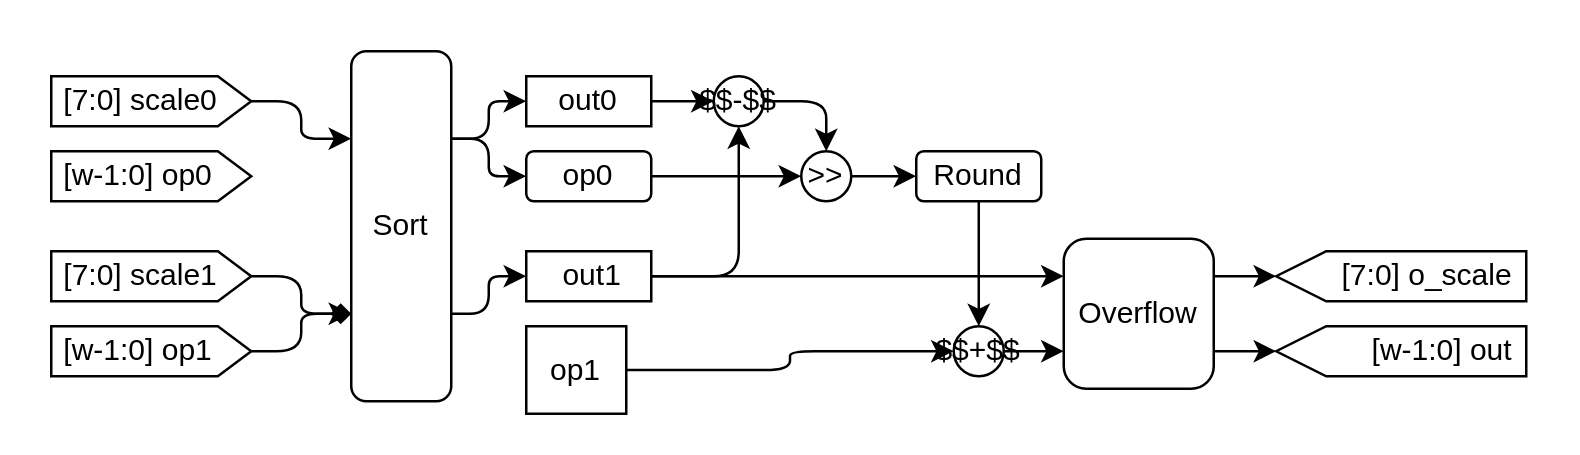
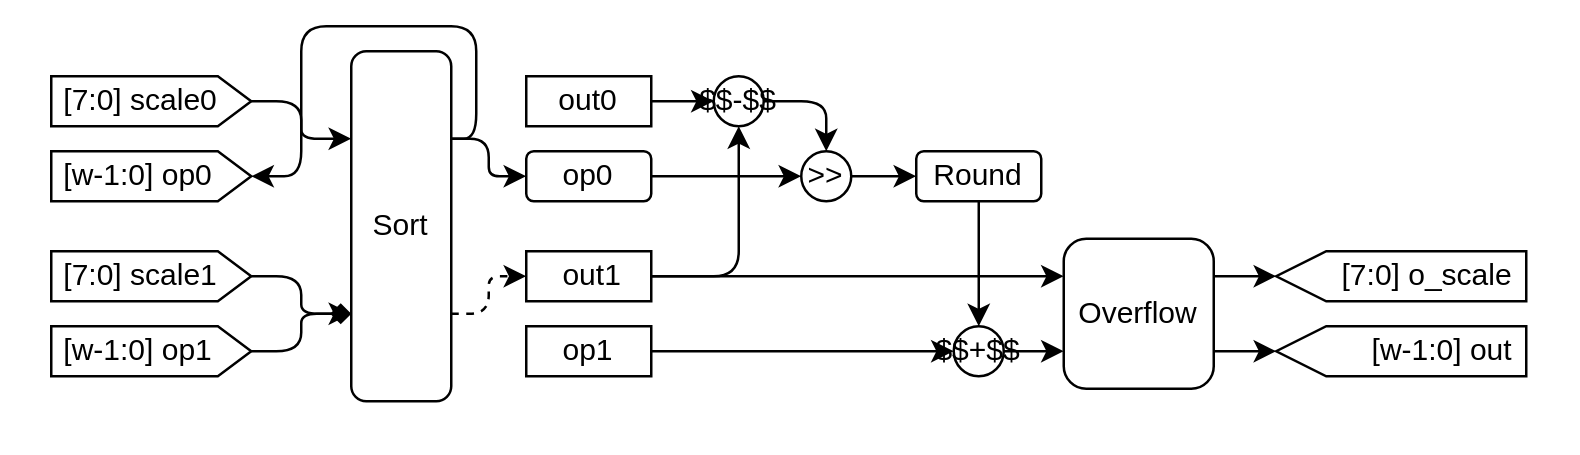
  <mxCell id="0" />
  <mxCell id="1" parent="0" />
  <mxCell id="2" value="&amp;nbsp;[w-1:0] op0" style="shape=offPageConnector;whiteSpace=wrap;html=1;rotation=0;direction=north;labelPosition=center;verticalLabelPosition=middle;align=left;verticalAlign=middle;size=0.167;" vertex="1" parent="1"><mxGeometry x="20" y="60" width="80" height="20" as="geometry" /></mxCell>
  <mxCell id="3" style="edgeStyle=orthogonalEdgeStyle;html=1;entryX=0;entryY=0.75;entryDx=0;entryDy=0;endArrow=diamond;" edge="1" parent="1" source="4" target="12"><mxGeometry relative="1" as="geometry" /></mxCell>
  <mxCell id="4" value="&amp;nbsp;[w-1:0] op1" style="shape=offPageConnector;whiteSpace=wrap;html=1;rotation=0;direction=north;labelPosition=center;verticalLabelPosition=middle;align=left;verticalAlign=middle;size=0.167;" vertex="1" parent="1"><mxGeometry x="20" y="130" width="80" height="20" as="geometry" /></mxCell>
  <mxCell id="5" style="edgeStyle=orthogonalEdgeStyle;html=1;entryX=0;entryY=0.25;entryDx=0;entryDy=0;" edge="1" parent="1" source="6" target="12"><mxGeometry relative="1" as="geometry" /></mxCell>
  <mxCell id="6" value="&amp;nbsp;[7:0] scale0" style="shape=offPageConnector;whiteSpace=wrap;html=1;rotation=0;direction=north;labelPosition=center;verticalLabelPosition=middle;align=left;verticalAlign=middle;size=0.167;" vertex="1" parent="1"><mxGeometry x="20" y="30" width="80" height="20" as="geometry" /></mxCell>
  <mxCell id="7" style="edgeStyle=orthogonalEdgeStyle;html=1;entryX=0;entryY=0.75;entryDx=0;entryDy=0;" edge="1" parent="1" source="8" target="12"><mxGeometry relative="1" as="geometry" /></mxCell>
  <mxCell id="8" value="&amp;nbsp;[7:0] scale1" style="shape=offPageConnector;whiteSpace=wrap;html=1;rotation=0;direction=north;labelPosition=center;verticalLabelPosition=middle;align=left;verticalAlign=middle;size=0.167;" vertex="1" parent="1"><mxGeometry x="20" y="100" width="80" height="20" as="geometry" /></mxCell>
- <mxCell id="9" style="edgeStyle=orthogonalEdgeStyle;html=1;exitX=1;exitY=0.75;exitDx=0;exitDy=0;entryX=0;entryY=0.5;entryDx=0;entryDy=0;" edge="1" parent="1" source="12" target="21"><mxGeometry relative="1" as="geometry" /></mxCell>
+ <mxCell id="9" style="edgeStyle=orthogonalEdgeStyle;html=1;exitX=1;exitY=0.75;exitDx=0;exitDy=0;entryX=0;entryY=0.5;entryDx=0;entryDy=0;dashed=1;" edge="1" parent="1" source="12" target="21"><mxGeometry relative="1" as="geometry" /></mxCell>
  <mxCell id="10" style="edgeStyle=orthogonalEdgeStyle;html=1;exitX=1;exitY=0.25;exitDx=0;exitDy=0;entryX=0;entryY=0.5;entryDx=0;entryDy=0;" edge="1" parent="1" source="12" target="18"><mxGeometry relative="1" as="geometry" /></mxCell>
- <mxCell id="11" style="edgeStyle=orthogonalEdgeStyle;html=1;exitX=1;exitY=0.25;exitDx=0;exitDy=0;entryX=0;entryY=0.5;entryDx=0;entryDy=0;" edge="1" parent="1" source="12" target="16"><mxGeometry relative="1" as="geometry" /></mxCell>
+ <mxCell id="11" style="edgeStyle=orthogonalEdgeStyle;html=1;exitX=1;exitY=0.25;exitDx=0;exitDy=0;" edge="1" parent="1" source="12" target="2"><mxGeometry relative="1" as="geometry" /></mxCell>
  <mxCell id="12" value="Sort" style="rounded=1;whiteSpace=wrap;html=1;" vertex="1" parent="1"><mxGeometry x="140" y="20" width="40" height="140" as="geometry" /></mxCell>
  <mxCell id="13" style="edgeStyle=orthogonalEdgeStyle;html=1;entryX=0;entryY=0.5;entryDx=0;entryDy=0;" edge="1" parent="1" source="14" target="27"><mxGeometry relative="1" as="geometry" /></mxCell>
  <mxCell id="14" value="&amp;gt;&amp;gt;" style="ellipse;whiteSpace=wrap;html=1;aspect=fixed;" vertex="1" parent="1"><mxGeometry x="320" y="60" width="20" height="20" as="geometry" /></mxCell>
  <mxCell id="15" style="edgeStyle=orthogonalEdgeStyle;html=1;entryX=0;entryY=0.5;entryDx=0;entryDy=0;" edge="1" parent="1" source="16" target="34"><mxGeometry relative="1" as="geometry" /></mxCell>
  <mxCell id="16" value="&lt;span style=&quot;text-align: left;&quot;&gt;out0&lt;/span&gt;" style="rounded=0;whiteSpace=wrap;html=1;" vertex="1" parent="1"><mxGeometry x="210" y="30" width="50" height="20" as="geometry" /></mxCell>
  <mxCell id="17" style="edgeStyle=orthogonalEdgeStyle;html=1;entryX=0;entryY=0.5;entryDx=0;entryDy=0;" edge="1" parent="1" source="18" target="14"><mxGeometry relative="1" as="geometry" /></mxCell>
  <mxCell id="18" value="&lt;span style=&quot;text-align: left;&quot;&gt;op0&lt;/span&gt;" style="whiteSpace=wrap;html=1;rounded=1;" vertex="1" parent="1"><mxGeometry x="210" y="60" width="50" height="20" as="geometry" /></mxCell>
  <mxCell id="19" style="edgeStyle=orthogonalEdgeStyle;html=1;entryX=0;entryY=0.25;entryDx=0;entryDy=0;" edge="1" parent="1" source="21" target="30"><mxGeometry relative="1" as="geometry" /></mxCell>
  <mxCell id="20" style="edgeStyle=orthogonalEdgeStyle;html=1;entryX=0.5;entryY=1;entryDx=0;entryDy=0;" edge="1" parent="1" source="21" target="34"><mxGeometry relative="1" as="geometry" /></mxCell>
  <mxCell id="21" value="&lt;span style=&quot;text-align: left;&quot;&gt;&amp;nbsp;out1&lt;/span&gt;" style="rounded=0;whiteSpace=wrap;html=1;" vertex="1" parent="1"><mxGeometry x="210" y="100" width="50" height="20" as="geometry" /></mxCell>
  <mxCell id="22" style="edgeStyle=orthogonalEdgeStyle;html=1;entryX=0;entryY=0.5;entryDx=0;entryDy=0;" edge="1" parent="1" source="23" target="25"><mxGeometry relative="1" as="geometry" /></mxCell>
- <mxCell id="23" value="&lt;span style=&quot;text-align: left;&quot;&gt;op1&lt;/span&gt;" style="rounded=0;whiteSpace=wrap;html=1;" vertex="1" parent="1"><mxGeometry x="210" y="130" width="40" height="35" as="geometry" /></mxCell>
+ <mxCell id="23" value="&lt;span style=&quot;text-align: left;&quot;&gt;op1&lt;/span&gt;" style="rounded=0;whiteSpace=wrap;html=1;" vertex="1" parent="1"><mxGeometry x="210" y="130" width="50" height="20" as="geometry" /></mxCell>
  <mxCell id="24" style="edgeStyle=orthogonalEdgeStyle;html=1;entryX=0;entryY=0.75;entryDx=0;entryDy=0;" edge="1" parent="1" source="25" target="30"><mxGeometry relative="1" as="geometry" /></mxCell>
  <mxCell id="25" value="$$+$$" style="ellipse;whiteSpace=wrap;html=1;aspect=fixed;" vertex="1" parent="1"><mxGeometry x="381" y="130" width="20" height="20" as="geometry" /></mxCell>
  <mxCell id="26" style="edgeStyle=orthogonalEdgeStyle;html=1;entryX=0.5;entryY=0;entryDx=0;entryDy=0;" edge="1" parent="1" source="27" target="25"><mxGeometry relative="1" as="geometry" /></mxCell>
  <mxCell id="27" value="Round" style="rounded=1;whiteSpace=wrap;html=1;" vertex="1" parent="1"><mxGeometry x="366" y="60" width="50" height="20" as="geometry" /></mxCell>
  <mxCell id="28" style="edgeStyle=orthogonalEdgeStyle;html=1;exitX=1;exitY=0.25;exitDx=0;exitDy=0;entryX=0.5;entryY=1;entryDx=0;entryDy=0;" edge="1" parent="1" source="30" target="32"><mxGeometry relative="1" as="geometry" /></mxCell>
  <mxCell id="29" style="edgeStyle=orthogonalEdgeStyle;html=1;exitX=1;exitY=0.75;exitDx=0;exitDy=0;entryX=0.5;entryY=1;entryDx=0;entryDy=0;" edge="1" parent="1" source="30" target="31"><mxGeometry relative="1" as="geometry" /></mxCell>
  <mxCell id="30" value="Overflow" style="rounded=1;whiteSpace=wrap;html=1;" vertex="1" parent="1"><mxGeometry x="425" y="95" width="60" height="60" as="geometry" /></mxCell>
  <mxCell id="31" value="[w-1:0] out&amp;nbsp;" style="shape=offPageConnector;whiteSpace=wrap;html=1;rotation=0;direction=south;labelPosition=center;verticalLabelPosition=middle;align=right;verticalAlign=middle;size=0.2;" vertex="1" parent="1"><mxGeometry x="510" y="130" width="100" height="20" as="geometry" /></mxCell>
  <mxCell id="32" value="[7:0] o_scale&amp;nbsp;" style="shape=offPageConnector;whiteSpace=wrap;html=1;rotation=0;direction=south;labelPosition=center;verticalLabelPosition=middle;align=right;verticalAlign=middle;size=0.2;" vertex="1" parent="1"><mxGeometry x="510" y="100" width="100" height="20" as="geometry" /></mxCell>
  <mxCell id="33" style="edgeStyle=orthogonalEdgeStyle;html=1;entryX=0.5;entryY=0;entryDx=0;entryDy=0;" edge="1" parent="1" source="34" target="14"><mxGeometry relative="1" as="geometry" /></mxCell>
  <mxCell id="34" value="$$-$$" style="ellipse;whiteSpace=wrap;html=1;aspect=fixed;" vertex="1" parent="1"><mxGeometry x="285" y="30" width="20" height="20" as="geometry" /></mxCell>
